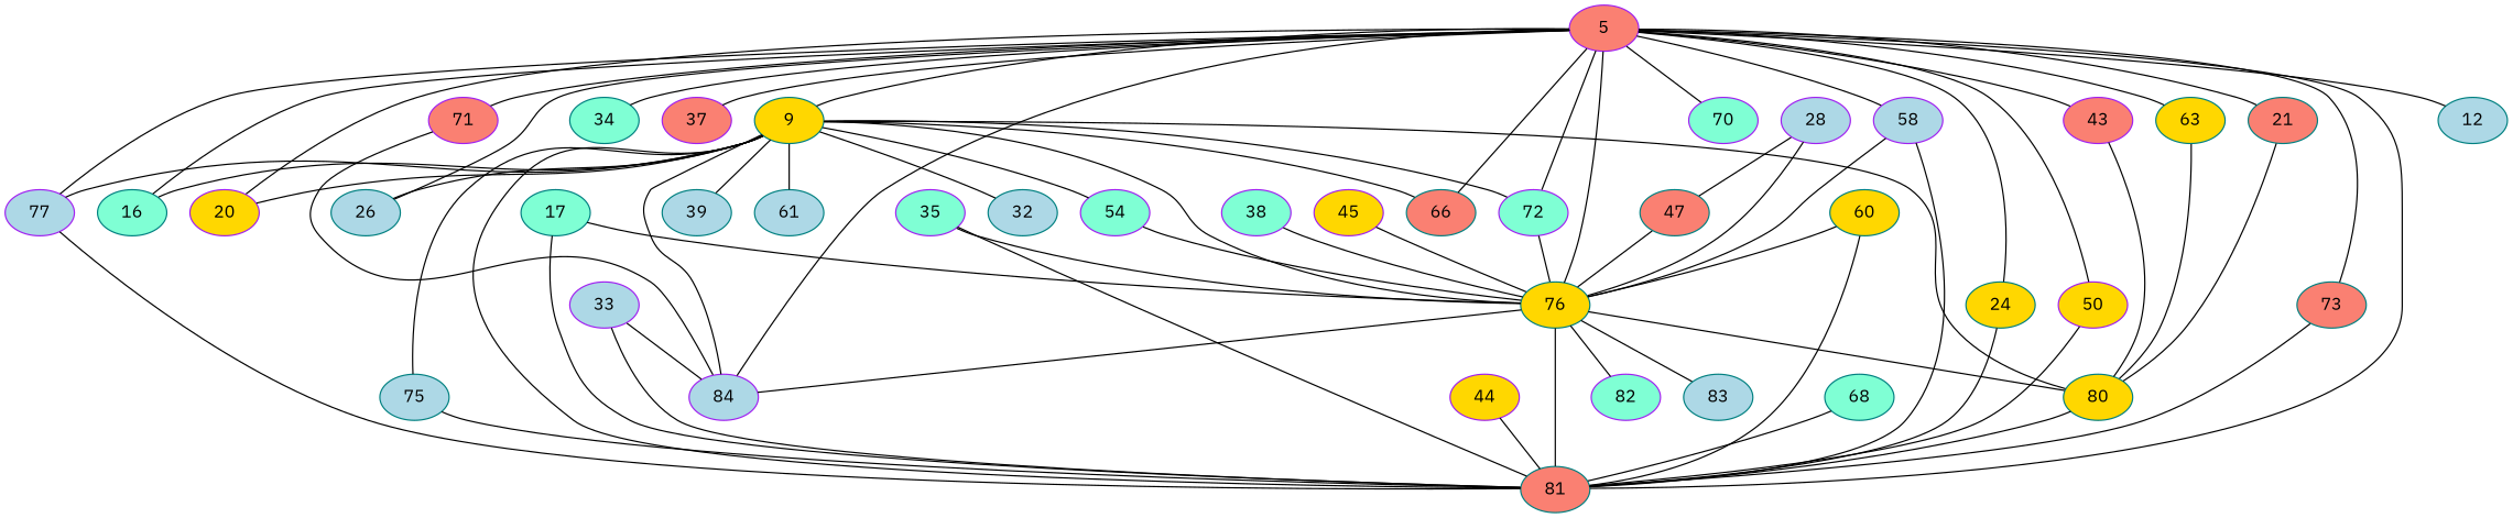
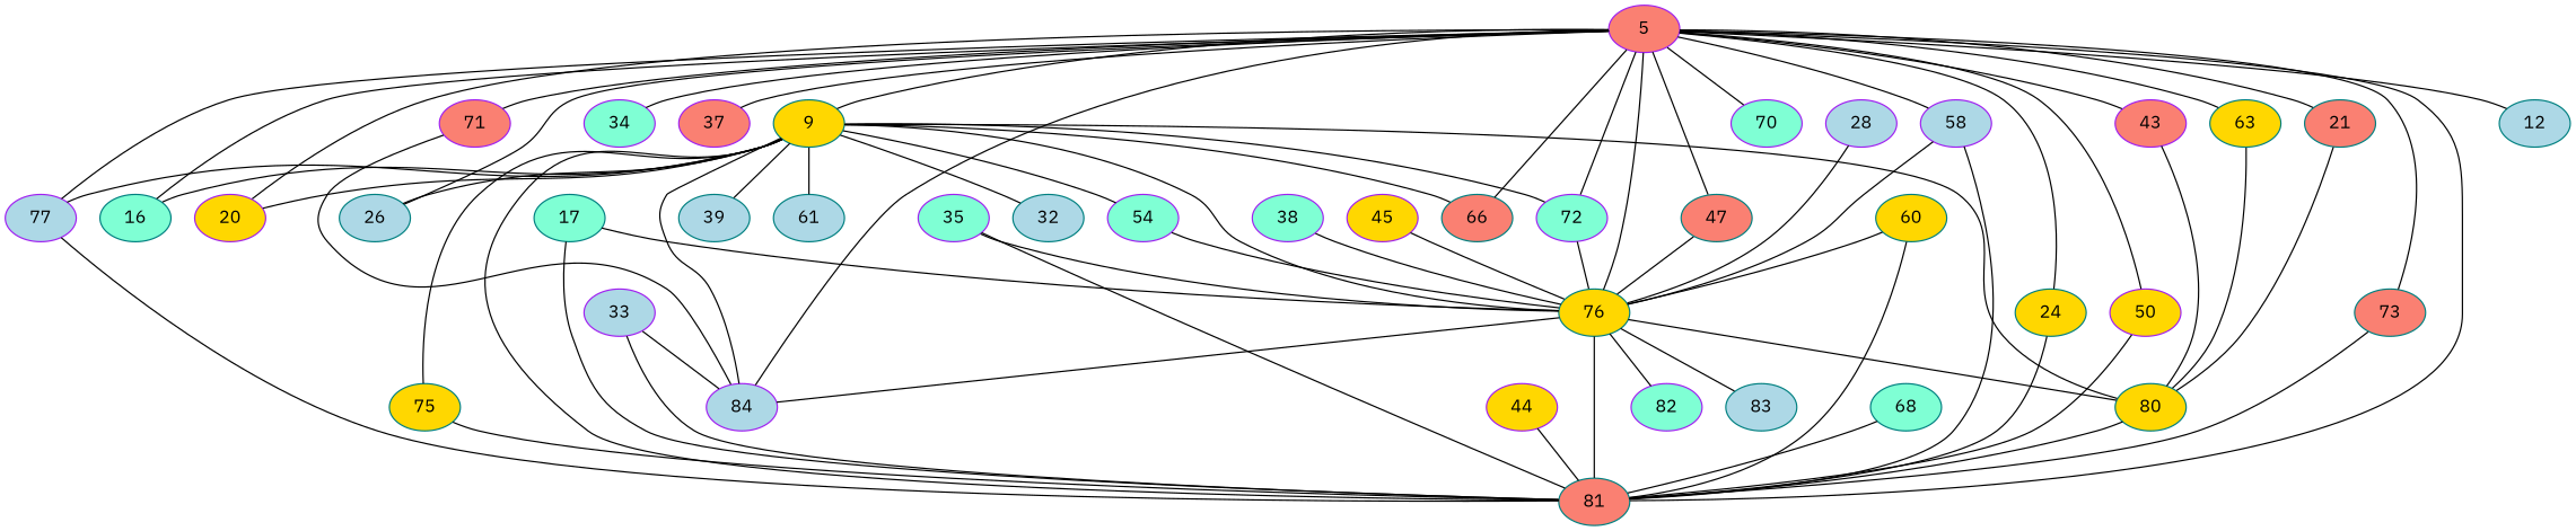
  graph {
    fontname="IBM Plex Sans"
    node [color=teal fillcolor=gold fontname="IBM Plex Sans" style=filled]
    edge [fontname="IBM Plex Sans"]
    5 [color=purple fillcolor=salmon super="+2+4"]
    9 [super="+6"]
    12 [fillcolor=lightblue]
    16 [fillcolor=aquamarine]
    20 [color=purple]
    21 [fillcolor=salmon]
    24
    26 [fillcolor=lightblue]
-   34 [fillcolor=aquamarine]
+   34 [color=purple fillcolor=aquamarine]
    37 [color=purple fillcolor=salmon]
    43 [color=purple fillcolor=salmon]
    47 [fillcolor=salmon]
    50 [color=purple]
    58 [color=purple fillcolor=lightblue super="+30"]
    63 [super="+48"]
    66 [fillcolor=salmon]
    70 [color=purple fillcolor=aquamarine]
    71 [color=purple fillcolor=salmon super="+56"]
    72 [color=purple fillcolor=aquamarine super="+49+46"]
    73 [fillcolor=salmon]
    76 [super="+25+8"]
    77 [color=purple fillcolor=lightblue super="+18+36+57+11"]
    81 [fillcolor=salmon super="+79+65+10"]
    84 [color=purple fillcolor=lightblue super="+41+62+78+19"]
    32 [fillcolor=lightblue]
    39 [fillcolor=lightblue]
    54 [color=purple fillcolor=aquamarine]
    61 [fillcolor=lightblue]
-   75 [fillcolor=lightblue super="+13"]
+   75 [super="+13"]
    80 [super="+52+74+59+69"]
    82 [color=purple fillcolor=aquamarine]
    83 [fillcolor=lightblue super="+67"]
    17 [fillcolor=aquamarine]
    28 [color=purple fillcolor=lightblue]
    33 [color=purple fillcolor=lightblue]
    35 [color=purple fillcolor=aquamarine]
    38 [color=purple fillcolor=aquamarine]
    44 [color=purple]
    45 [color=purple]
    60
    68 [fillcolor=aquamarine]
    5 -- 9 [weight=6]
    5 -- 12 [weight=2]
    5 -- 16
    5 -- 20
    5 -- 21 [weight=2]
    5 -- 24
    5 -- 26
    5 -- 34 [weight=2]
    5 -- 37 [weight=2]
    5 -- 43 [weight=2]
-   28 -- 47
+   5 -- 47
    5 -- 50
    5 -- 58 [weight=2]
    5 -- 63 [weight=2]
    5 -- 66
    5 -- 70 [weight=2]
    5 -- 71 [weight=2]
    5 -- 72 [weight=2]
    5 -- 73
    5 -- 76 [weight=7]
    5 -- 77 [weight=3]
    5 -- 81 [weight=11]
    5 -- 84
    9 -- 16
    9 -- 20
    9 -- 26
    9 -- 66
    9 -- 72
    9 -- 76 [weight=5]
    9 -- 77 [weight=2]
    9 -- 81 [weight=7]
    9 -- 84 [weight=5]
    9 -- 32 [weight=2]
    9 -- 39 [weight=2]
    9 -- 54
    9 -- 61
    9 -- 75
    9 -- 80 [weight=2]
    21 -- 80
    24 -- 81
    43 -- 80
    47 -- 76
    50 -- 81
    58 -- 76
    58 -- 81
    63 -- 80
    71 -- 84
    72 -- 76
    73 -- 81
    76 -- 81 [weight=9]
    76 -- 84 [weight=2]
    76 -- 80 [weight=3]
    76 -- 82
    76 -- 83 [weight=3]
    77 -- 81
    54 -- 76
    75 -- 81 [weight=2]
    80 -- 81 [weight=2]
    17 -- 76
    17 -- 81
    28 -- 76
    33 -- 81
    33 -- 84
    35 -- 76
    35 -- 81
    38 -- 76 [weight=2]
    44 -- 81 [weight=2]
    45 -- 76
    60 -- 76
    60 -- 81
    68 -- 81 [weight=2]
  }
